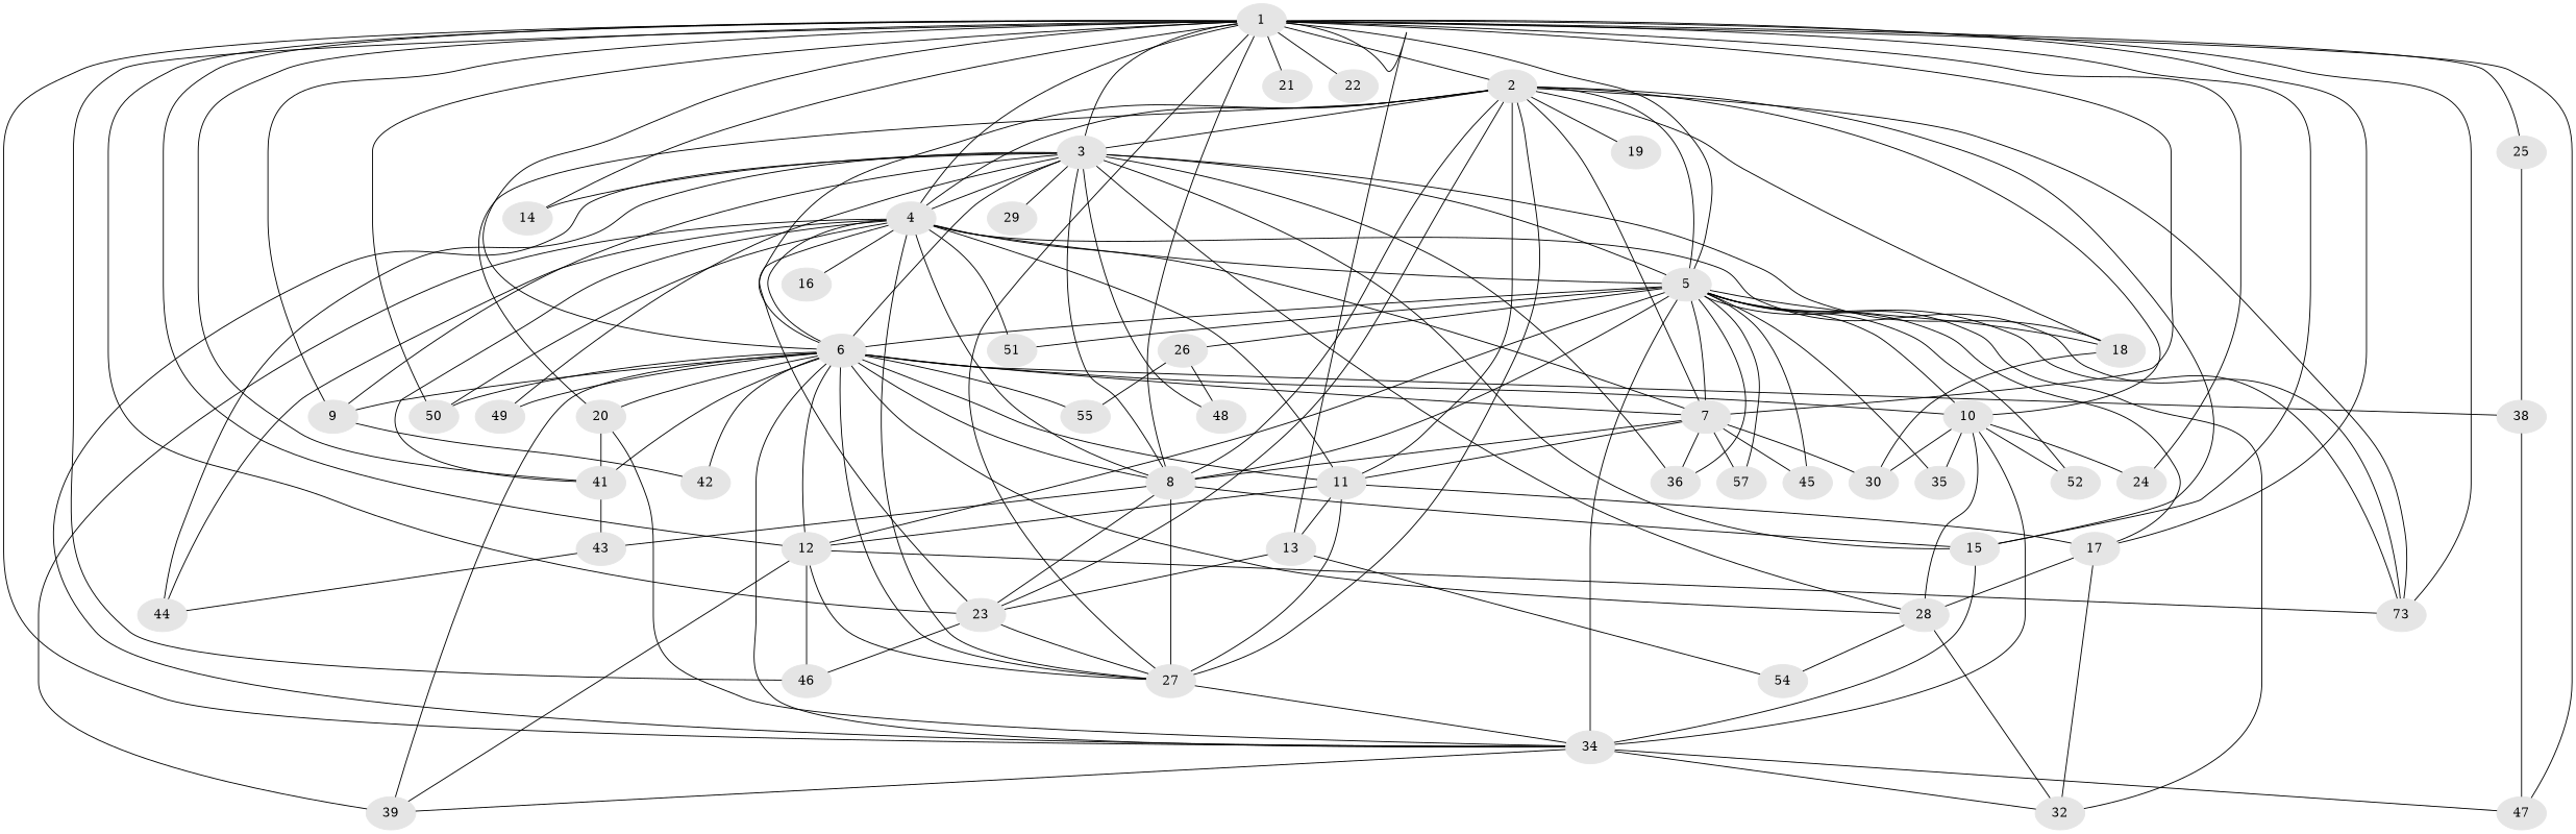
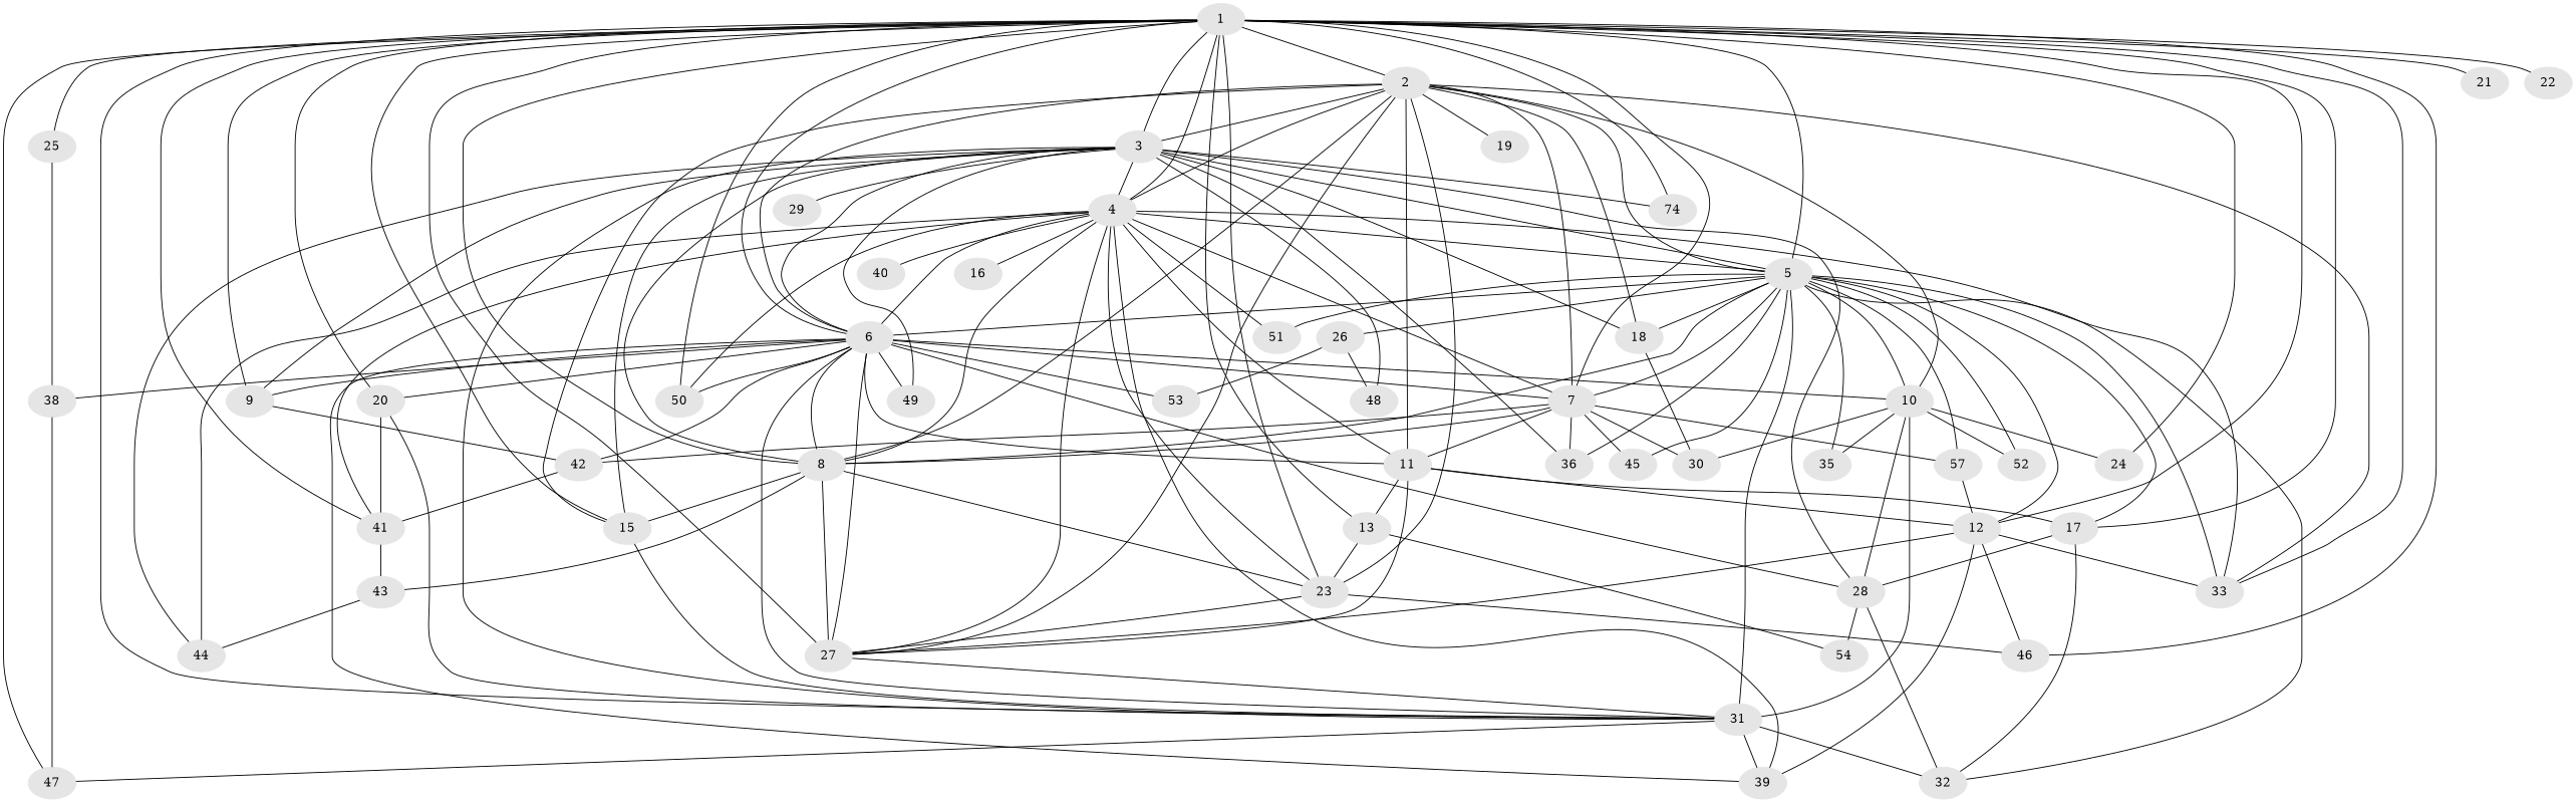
  graph {
    node [color=gray90 style=filled]
    edge [weight=1.0]
    1
    2
    3
    4
    5
    6
    7
    8
    9
    12
    13
-   14
+   14 [label=74]
    15
    17
    21
    22
    23
    24
    25
    27
-   31 [label=34]
-   33 [label=73]
+   31
+   33
    41
    46
    47
    50
    10
    11
    18
    19
    20
    28
    29
    36
    44
    48
    49
    16
    39
+   40
    51
    26
    32
    35
    n45 [label=57]
    45
    52
    38
    42
-   53 [label=55]
+   53
    30
    43
    54
    1 -- 2 [weight=3.0]
    1 -- 3 [weight=2.0]
    1 -- 4 [weight=3.0]
    1 -- 5 [weight=4.0]
    1 -- 6 [weight=2.0]
    1 -- 7 [weight=2.0]
    1 -- 8 [weight=2.0]
    1 -- 9
    1 -- 12
    1 -- 13
    1 -- 14
    1 -- 15
    1 -- 17
    1 -- 21
    1 -- 22
    1 -- 23
    1 -- 24
    1 -- 25
    1 -- 27
    1 -- 31
    1 -- 33
    1 -- 41
    1 -- 46
    1 -- 47
    1 -- 50
    2 -- 3
    2 -- 4
    2 -- 5 [weight=2.0]
    2 -- 6
    2 -- 7
    2 -- 8
    2 -- 15
    2 -- 23
    2 -- 27
    2 -- 33
    2 -- 10
    2 -- 11
    2 -- 18
    2 -- 19
-   2 -- 20
+   1 -- 20
    3 -- 4
    3 -- 5 [weight=3.0]
    3 -- 6
    3 -- 8
    3 -- 9
    3 -- 14
    3 -- 15
    3 -- 31
    3 -- 18
    3 -- 28
    3 -- 29
    3 -- 36
    3 -- 44
    3 -- 48
    3 -- 49
    4 -- 5 [weight=2.0]
    4 -- 6
    4 -- 7 [weight=2.0]
    4 -- 8 [weight=2.0]
    4 -- 23
    4 -- 27
    4 -- 33
    4 -- 41
    4 -- 50
    4 -- 11 [weight=2.0]
    4 -- 44
    4 -- 16
    4 -- 39
+   4 -- 40
    4 -- 51
    5 -- 6 [weight=5.0]
    5 -- 7 [weight=2.0]
    5 -- 8 [weight=3.0]
    5 -- 12
    5 -- 17
    5 -- 31 [weight=9.0]
    5 -- 33
    5 -- 10 [weight=2.0]
    5 -- 18
    5 -- 36
    5 -- 51
    5 -- 26
    5 -- 32
    5 -- 35
    5 -- n45 [weight=3.0]
    5 -- 45 [weight=2.0]
    5 -- 52
    6 -- 7 [weight=15.0]
    6 -- 8 [weight=4.0]
    6 -- 9
-   6 -- 12 [weight=2.0]
+   n45 -- 12 [weight=2.0]
    6 -- 27 [weight=2.0]
    6 -- 31 [weight=2.0]
-   6 -- 41 [weight=2.0]
+   42 -- 41 [weight=2.0]
    6 -- 50
    6 -- 10
    6 -- 11 [weight=2.0]
    6 -- 20 [weight=3.0]
    6 -- 28
    6 -- 49
    6 -- 39
    6 -- 38
    6 -- 42 [weight=2.0]
    6 -- 53
    7 -- 8 [weight=2.0]
    7 -- 11
    7 -- 36
    7 -- n45
    7 -- 45
+   7 -- 42
    7 -- 30
    8 -- 15
    8 -- 23
    8 -- 27 [weight=10.0]
    8 -- 43
    9 -- 42
    12 -- 27
    12 -- 33
    12 -- 46
    12 -- 39
    13 -- 23 [weight=2.0]
    13 -- 54
    15 -- 31
    17 -- 28
    17 -- 32
    23 -- 27
    23 -- 46
    25 -- 38
    27 -- 31
    31 -- 47
    31 -- 39
    31 -- 32
    41 -- 43 [weight=3.0]
    10 -- 24 [weight=2.0]
    10 -- 31 [weight=3.0]
    10 -- 28
    10 -- 35
    10 -- 52
    10 -- 30
    11 -- 12
    11 -- 13
    11 -- 17
    11 -- 27 [weight=2.0]
    18 -- 30
    20 -- 31 [weight=2.0]
    20 -- 41
    28 -- 32 [weight=2.0]
    28 -- 54
    26 -- 48
    26 -- 53
    38 -- 47
    43 -- 44
  }
